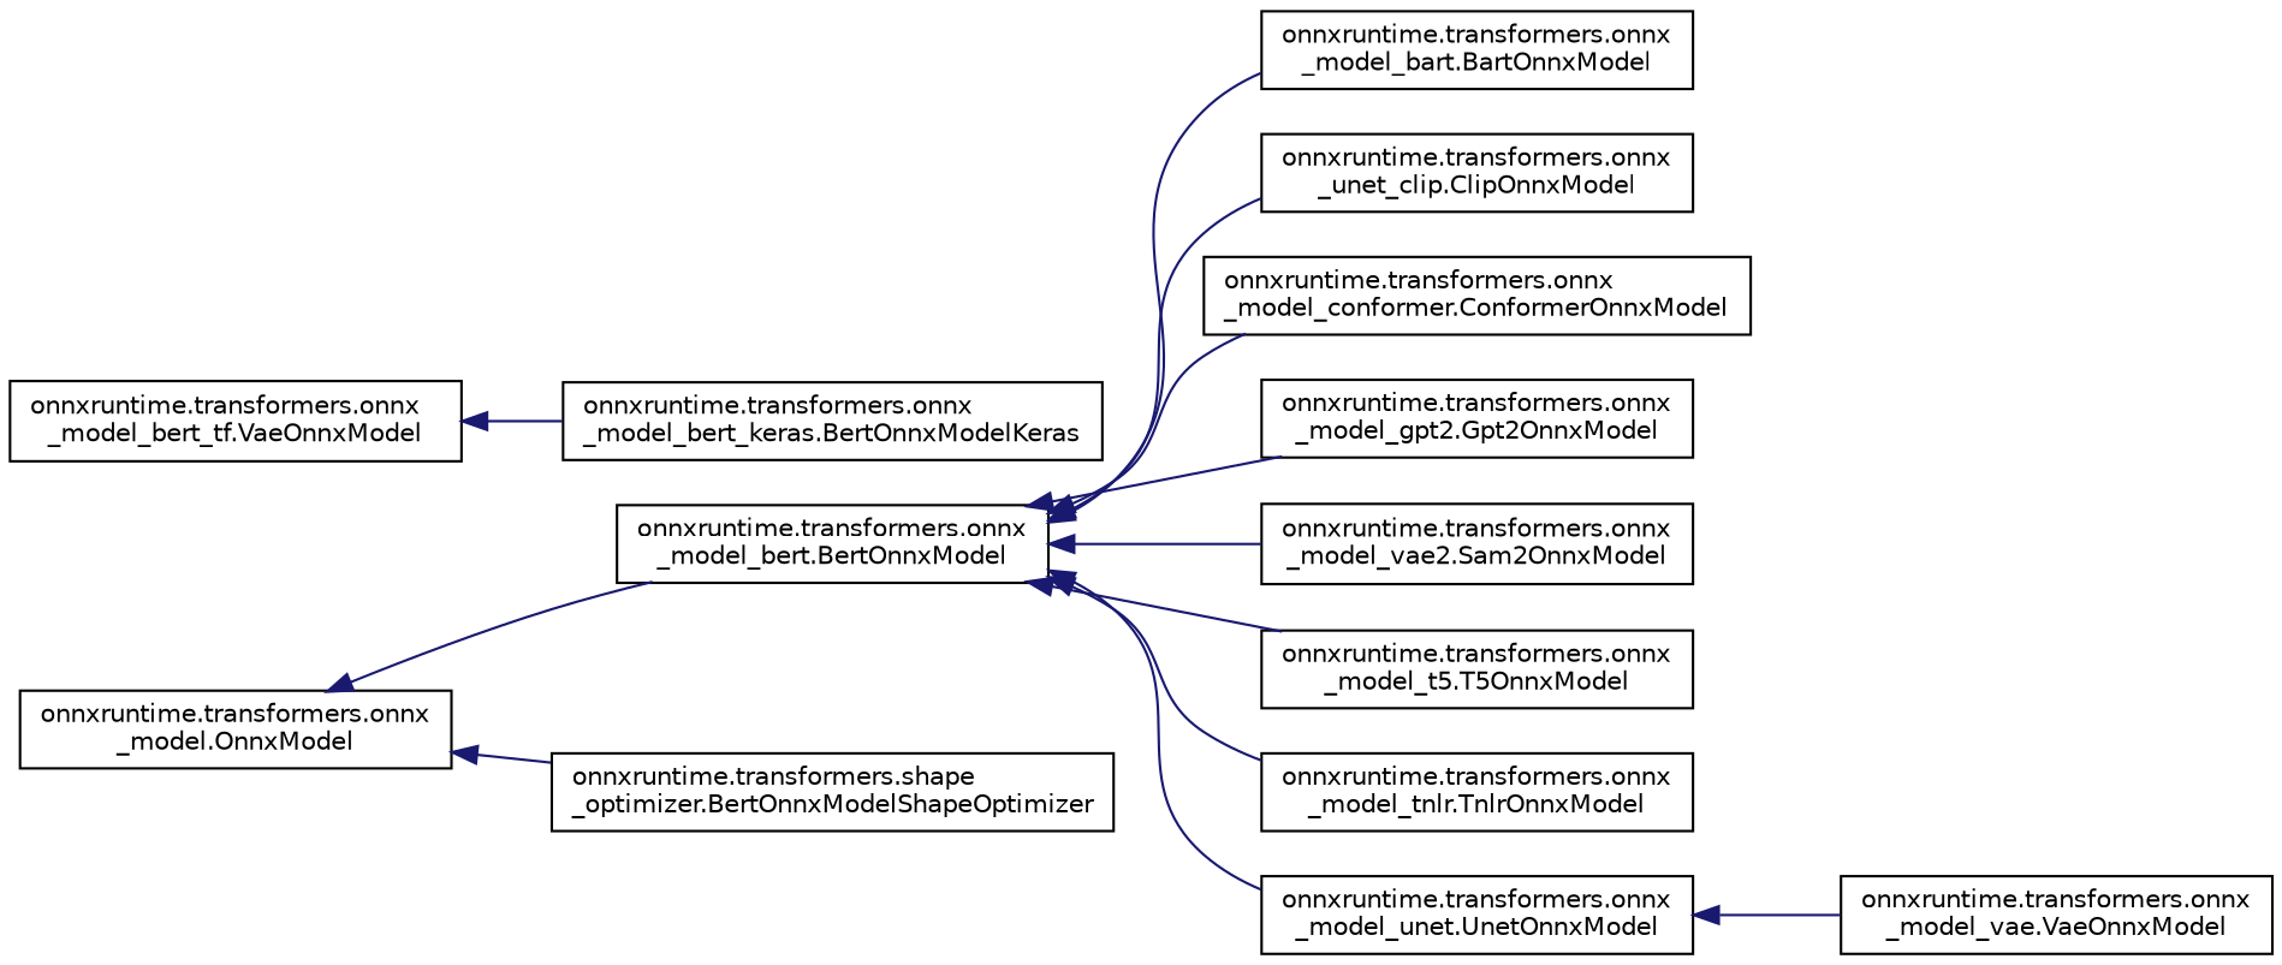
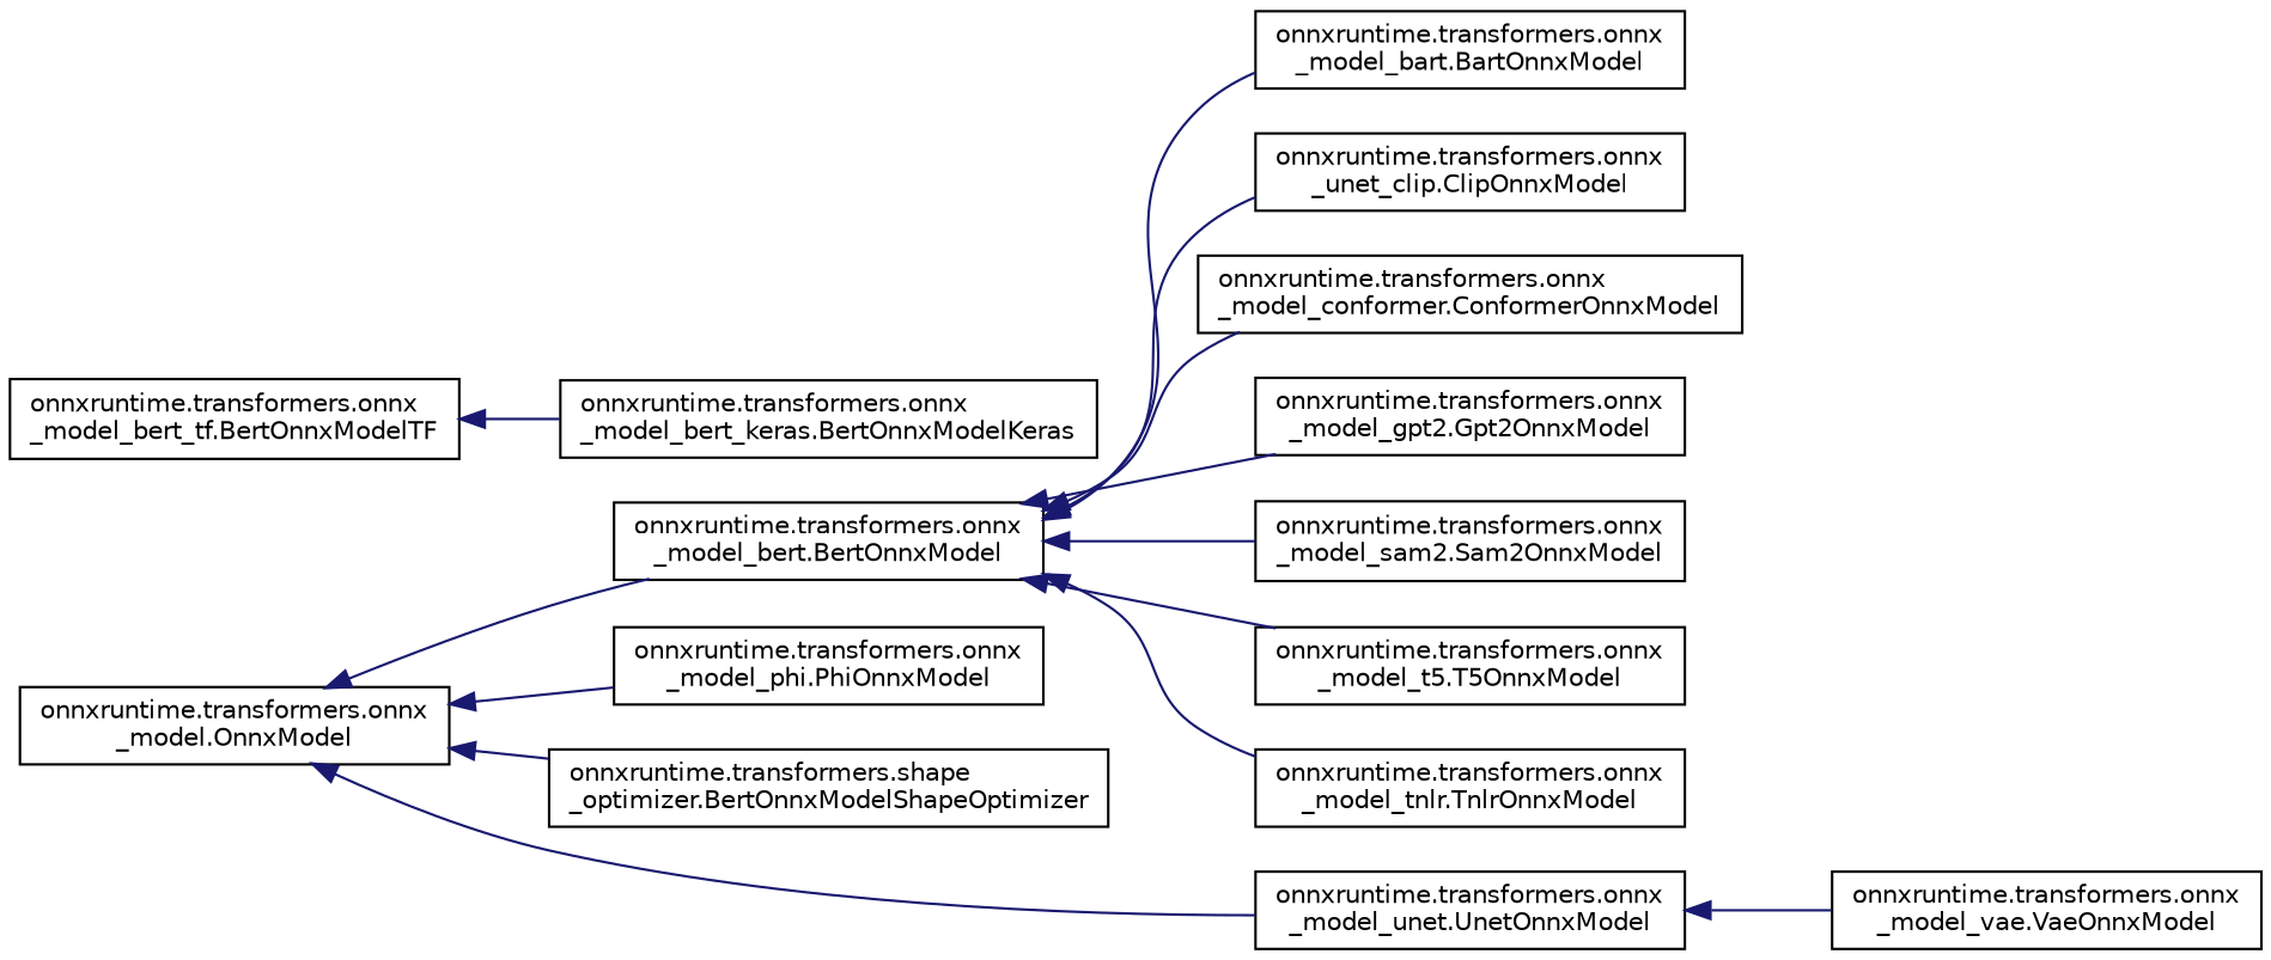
  digraph {
    rankdir=LR
    node [color=black fillcolor=white fontname=Helvetica fontsize=10 shape=record style=filled]
    edge [color=midnightblue dir=back fontname=Helvetica fontsize=10 labelfontname=Helvetica labelfontsize=10 style=solid]
    n1 [height=0.2 label="onnxruntime.transformers.onnx\l_model.OnnxModel" width=0.4]
    n2 [height=0.2 label="onnxruntime.transformers.onnx\l_model_bert.BertOnnxModel" width=0.4]
+   n3 [height=0.2 label="onnxruntime.transformers.onnx\l_model_phi.PhiOnnxModel" width=0.4]
    n4 [height=0.2 label="onnxruntime.transformers.shape\l_optimizer.BertOnnxModelShapeOptimizer" width=0.4]
    n5 [height=0.2 label="onnxruntime.transformers.onnx\l_model_bart.BartOnnxModel" width=0.4]
    n6 [height=0.2 label="onnxruntime.transformers.onnx\l_unet_clip.ClipOnnxModel" width=0.4]
    n7 [height=0.2 label="onnxruntime.transformers.onnx\l_model_conformer.ConformerOnnxModel" width=0.4]
    n8 [height=0.2 label="onnxruntime.transformers.onnx\l_model_gpt2.Gpt2OnnxModel" width=0.4]
-   n9 [height=0.2 label="onnxruntime.transformers.onnx\l_model_vae2.Sam2OnnxModel" width=0.4]
+   n9 [height=0.2 label="onnxruntime.transformers.onnx\l_model_sam2.Sam2OnnxModel" width=0.4]
    n10 [height=0.2 label="onnxruntime.transformers.onnx\l_model_t5.T5OnnxModel" width=0.4]
    n11 [height=0.2 label="onnxruntime.transformers.onnx\l_model_tnlr.TnlrOnnxModel" width=0.4]
    n12 [height=0.2 label="onnxruntime.transformers.onnx\l_model_unet.UnetOnnxModel" width=0.4]
-   n13 [height=0.2 label="onnxruntime.transformers.onnx\l_model_bert_tf.VaeOnnxModel" width=0.4]
+   n13 [height=0.2 label="onnxruntime.transformers.onnx\l_model_bert_tf.BertOnnxModelTF" width=0.4]
    n14 [height=0.2 label="onnxruntime.transformers.onnx\l_model_bert_keras.BertOnnxModelKeras" width=0.4]
    n15 [height=0.2 label="onnxruntime.transformers.onnx\l_model_vae.VaeOnnxModel" width=0.4]
    n1 -> n2
+   n1 -> n3
    n1 -> n4
    n2 -> n5
    n2 -> n6
    n2 -> n7
    n2 -> n8
    n2 -> n9
    n2 -> n10
    n2 -> n11
-   n2 -> n12
+   n1 -> n12
    n12 -> n15
    n13 -> n14
  }
